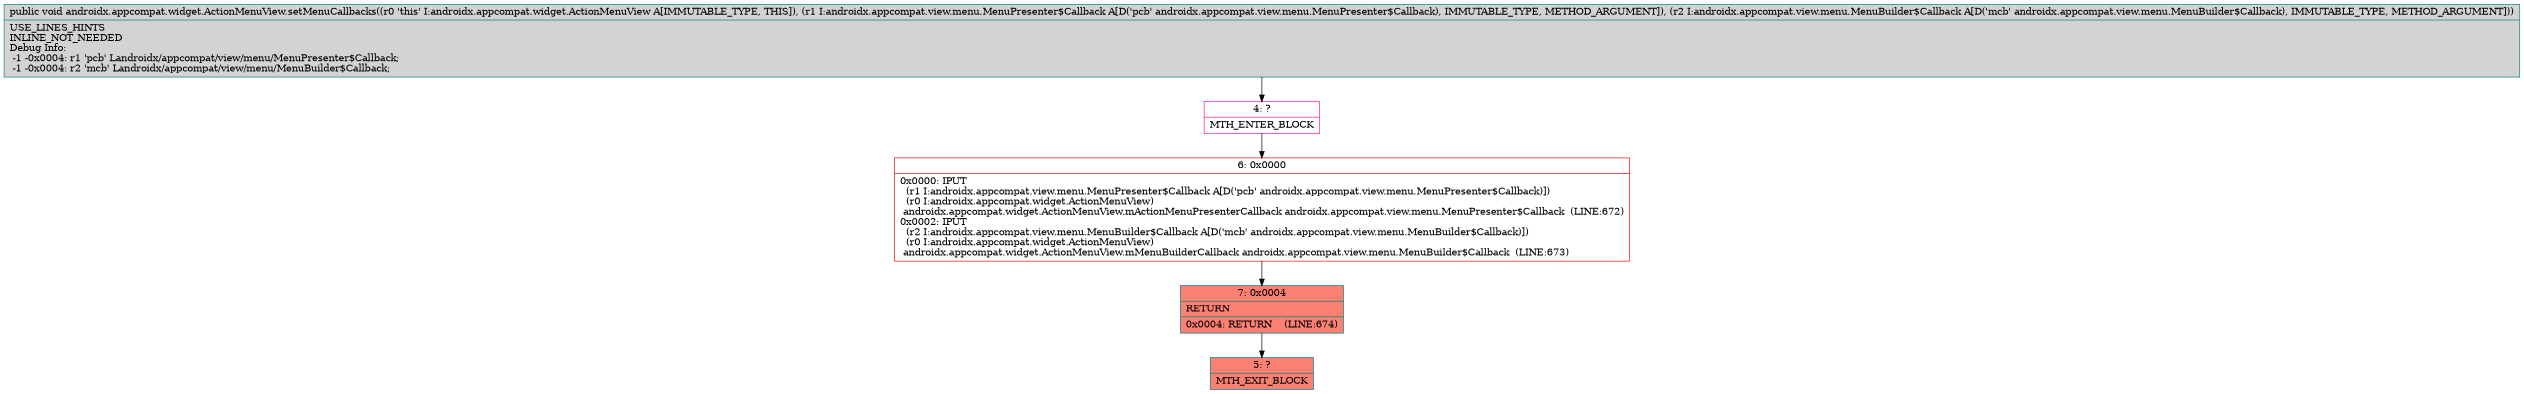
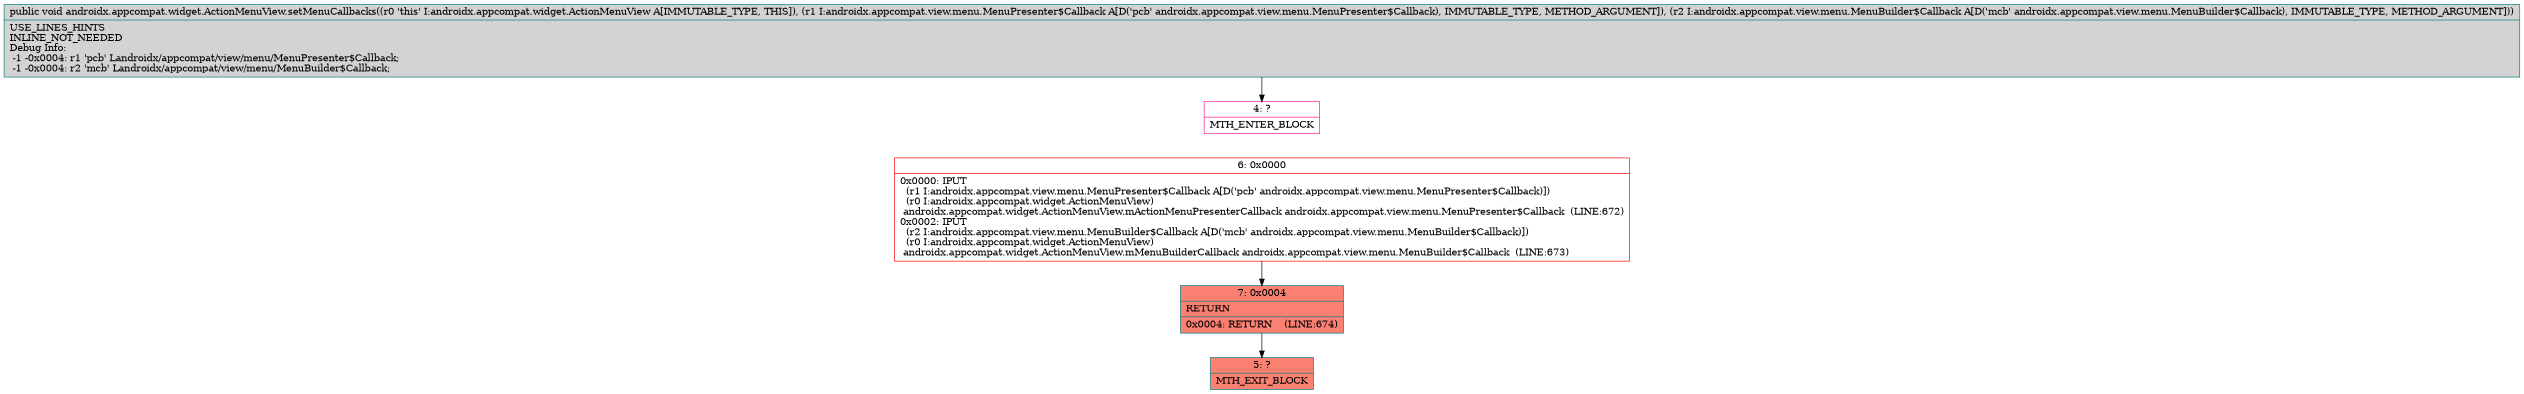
  digraph {
    node [color=teal fillcolor=white shape=record style=filled]
    n1 [color=deeppink label="{4\:\ ?|MTH_ENTER_BLOCK\l}"]
    n2 [color=red label="{6\:\ 0x0000|0x0000: IPUT  \l  (r1 I:androidx.appcompat.view.menu.MenuPresenter$Callback A[D('pcb' androidx.appcompat.view.menu.MenuPresenter$Callback)])\l  (r0 I:androidx.appcompat.widget.ActionMenuView)\l androidx.appcompat.widget.ActionMenuView.mActionMenuPresenterCallback androidx.appcompat.view.menu.MenuPresenter$Callback  (LINE:672)\l0x0002: IPUT  \l  (r2 I:androidx.appcompat.view.menu.MenuBuilder$Callback A[D('mcb' androidx.appcompat.view.menu.MenuBuilder$Callback)])\l  (r0 I:androidx.appcompat.widget.ActionMenuView)\l androidx.appcompat.widget.ActionMenuView.mMenuBuilderCallback androidx.appcompat.view.menu.MenuBuilder$Callback  (LINE:673)\l}"]
    n3 [fillcolor=salmon label="{7\:\ 0x0004|RETURN\l|0x0004: RETURN    (LINE:674)\l}"]
    n4 [fillcolor=salmon label="{5\:\ ?|MTH_EXIT_BLOCK\l}"]
    n5 [fillcolor=lightgrey label="{public void androidx.appcompat.widget.ActionMenuView.setMenuCallbacks((r0 'this' I:androidx.appcompat.widget.ActionMenuView A[IMMUTABLE_TYPE, THIS]), (r1 I:androidx.appcompat.view.menu.MenuPresenter$Callback A[D('pcb' androidx.appcompat.view.menu.MenuPresenter$Callback), IMMUTABLE_TYPE, METHOD_ARGUMENT]), (r2 I:androidx.appcompat.view.menu.MenuBuilder$Callback A[D('mcb' androidx.appcompat.view.menu.MenuBuilder$Callback), IMMUTABLE_TYPE, METHOD_ARGUMENT]))  | USE_LINES_HINTS\lINLINE_NOT_NEEDED\lDebug Info:\l  \-1 \-0x0004: r1 'pcb' Landroidx\/appcompat\/view\/menu\/MenuPresenter$Callback;\l  \-1 \-0x0004: r2 'mcb' Landroidx\/appcompat\/view\/menu\/MenuBuilder$Callback;\l}"]
-   n1 -> n2
    n2 -> n3
    n3 -> n4
    n5 -> n1
  }
